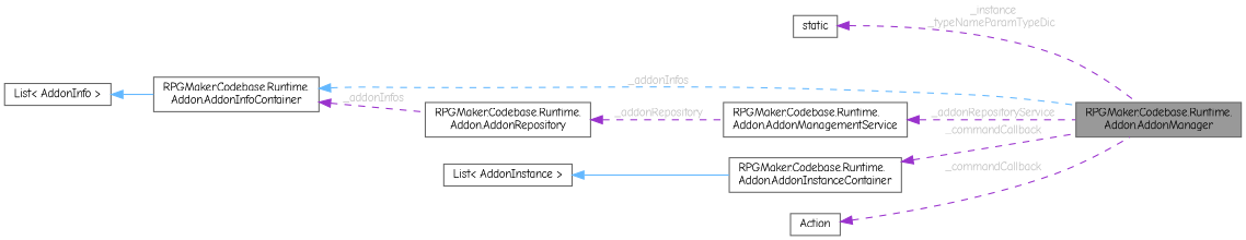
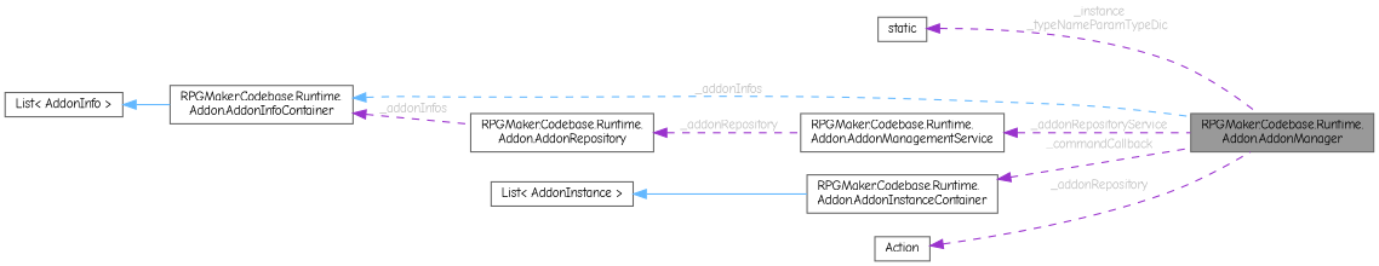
  digraph {
    fontname="Comic Neue"
    rankdir=LR
    node [color=gray40 fillcolor=white fontname="Comic Neue" fontsize=10 shape=box style=filled]
    edge [color=darkorchid3 dir=back fontcolor=grey fontname="Comic Neue" fontsize=10 labelfontname=Helvetica labelfontsize=10 style=dashed]
    n1 [fillcolor=grey60 fontcolor=black height=0.2 label="RPGMaker.Codebase.Runtime.\lAddon.AddonManager" width=0.4]
    n2 [height=0.2 label=static width=0.4]
    n3 [height=0.2 label="RPGMaker.Codebase.Runtime.\lAddon.AddonManagementService" width=0.4]
    n4 [height=0.2 label="RPGMaker.Codebase.Runtime.\lAddon.AddonRepository" width=0.4]
    n5 [height=0.2 label="RPGMaker.Codebase.Runtime.\lAddon.AddonInfoContainer" width=0.4]
    n6 [height=0.2 label="List\< AddonInfo \>" width=0.4]
    n7 [height=0.2 label="RPGMaker.Codebase.Runtime.\lAddon.AddonInstanceContainer" width=0.4]
    n8 [height=0.2 label="List\< AddonInstance \>" width=0.4]
    n9 [height=0.2 label=Action width=0.4]
    n2 -> n1 [label=" _instance\n_typeNameParamTypeDic"]
    n3 -> n1 [label=" _addonRepositoryService"]
    n4 -> n3 [label=" _addonRepository"]
    n5 -> n1 [color=steelblue1 label=" _addonInfos"]
    n5 -> n4 [label=" _addonInfos"]
    n6 -> n5 [color=steelblue1 style=solid fontcolor=""]
    n7 -> n1 [label=" _commandCallback"]
    n8 -> n7 [color=steelblue1 style=solid fontcolor=""]
-   n9 -> n1 [label=" _commandCallback"]
+   n9 -> n1 [label=" _addonRepository"]
  }
